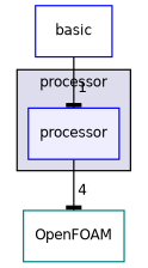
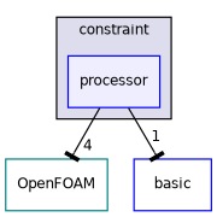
  digraph {
    compound=true
    node [color=blue fontname=Helvetica fontsize=10 shape=box]
    edge [arrowhead=tee labeldistance=1.5 labelfontname=Helvetica labelfontsize=10]
    n1 [fillcolor="#eeeeff" label=processor pencolor=black style=filled]
    n2 [color=teal label=OpenFOAM]
    n3 [label=basic]
    subgraph cluster_1 {
      bgcolor="#ddddee"
      fontname=Helvetica
      fontsize=10
-     label=processor
+     label=constraint
      pencolor=black
      n1
    }
    n1 -> n2 [headlabel=4]
-   n3 -> n1 [headlabel=1]
+   n1 -> n3 [headlabel=1]
  }
